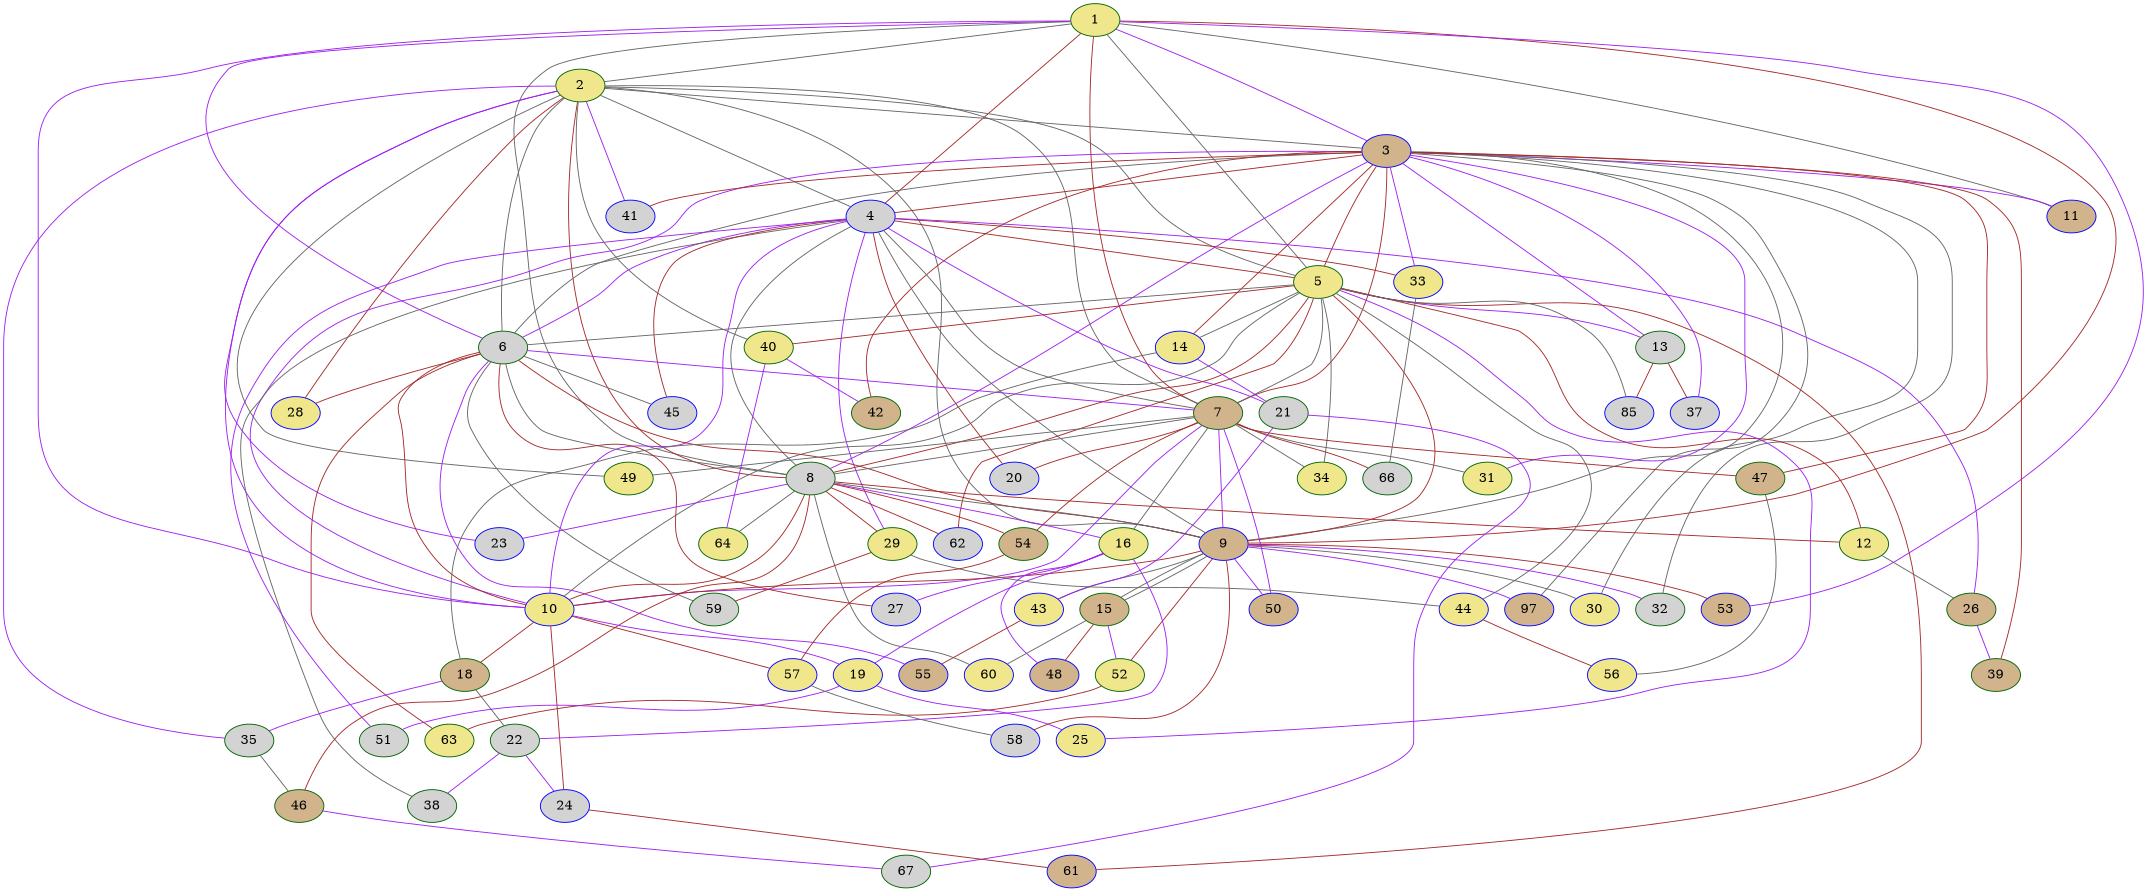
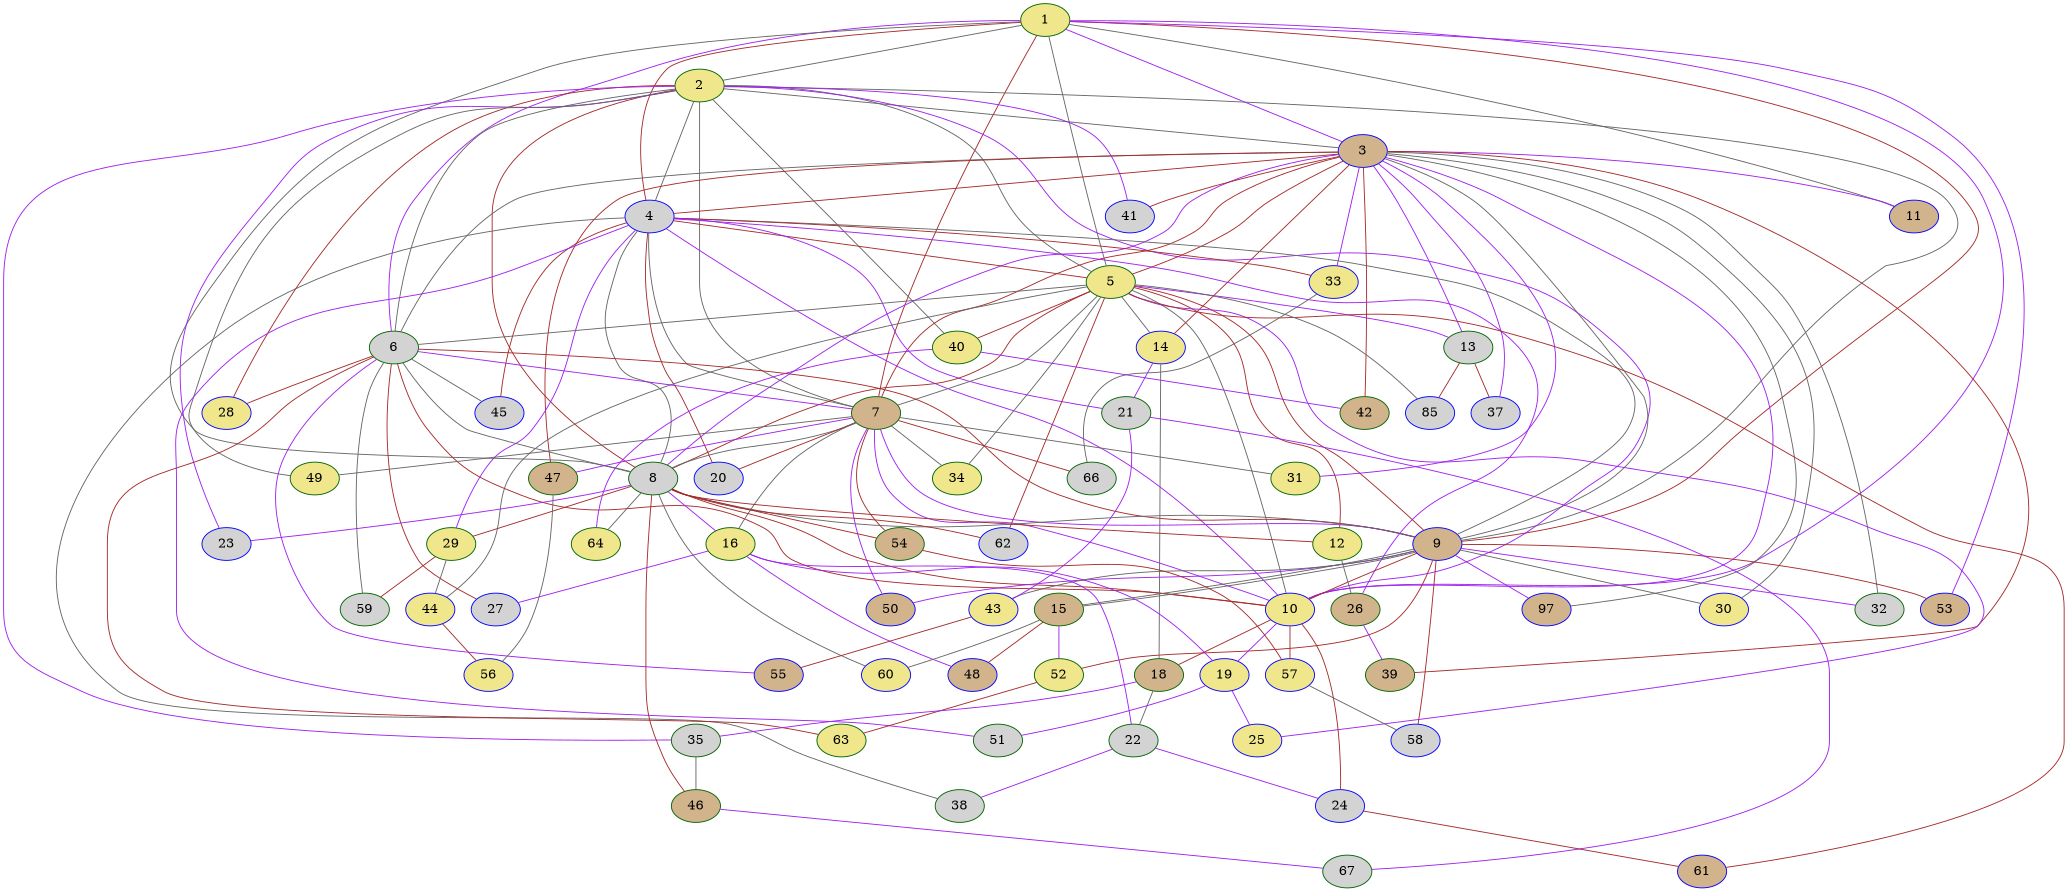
  graph {
    node [color=darkgreen fillcolor=khaki style=filled]
    edge [color=brown]
    1
    2
    3 [color=blue fillcolor=tan]
    4 [color=blue fillcolor=lightgrey]
    5
    6 [fillcolor=lightgrey]
    7 [fillcolor=tan]
    8 [fillcolor=lightgrey]
    9 [color=blue fillcolor=tan]
    10 [color=blue]
    11 [color=blue fillcolor=tan]
    53 [color=blue fillcolor=tan]
    23 [color=blue fillcolor=lightgrey]
    28 [color=blue]
    35 [fillcolor=lightgrey]
    40
    41 [color=blue fillcolor=lightgrey]
    49
    13 [fillcolor=lightgrey]
    14 [color=blue]
    n21 [color=blue fillcolor=tan label=97]
    30 [color=blue]
    31
    32 [fillcolor=lightgrey]
    33 [color=blue]
    37 [color=blue fillcolor=lightgrey]
    39 [fillcolor=tan]
    42 [fillcolor=tan]
    47 [fillcolor=tan]
    20 [color=blue fillcolor=lightgrey]
    21 [fillcolor=lightgrey]
    26 [fillcolor=tan]
    29
    38 [fillcolor=lightgrey]
    45 [color=blue fillcolor=lightgrey]
    51 [fillcolor=lightgrey]
    12
    25 [color=blue]
    34
    44 [color=blue]
    61 [color=blue fillcolor=tan]
    62 [color=blue fillcolor=lightgrey]
    n43 [color=blue fillcolor=lightgrey label=85]
    27 [color=blue fillcolor=lightgrey]
    55 [color=blue fillcolor=tan]
    59 [fillcolor=lightgrey]
    63
    16
    50 [color=blue fillcolor=tan]
    54 [fillcolor=tan]
    66 [fillcolor=lightgrey]
    46 [fillcolor=tan]
    60 [color=blue]
    64
    15 [fillcolor=tan]
    43 [color=blue]
    52
    58 [color=blue fillcolor=lightgrey]
    18 [fillcolor=tan]
    19 [color=blue]
    24 [color=blue fillcolor=lightgrey]
    57 [color=blue]
    56 [color=blue]
    67 [fillcolor=lightgrey]
    48 [color=blue fillcolor=tan]
    22 [fillcolor=lightgrey]
    1 -- 2 [color=gray40]
    1 -- 3 [color=purple]
    1 -- 4
    1 -- 5 [color=gray40]
    1 -- 6 [color=purple]
    1 -- 7
    1 -- 8 [color=gray40]
    1 -- 9
    1 -- 10 [color=purple]
    1 -- 11 [color=gray40]
    1 -- 53 [color=purple]
    2 -- 3 [color=gray40]
    2 -- 4 [color=gray40]
    2 -- 5 [color=gray40]
    2 -- 6 [color=gray40]
    2 -- 7 [color=gray40]
    2 -- 8
    2 -- 9 [color=gray40]
    2 -- 10 [color=purple]
    2 -- 23 [color=purple]
    2 -- 28
    2 -- 35 [color=purple]
    2 -- 40 [color=gray40]
    2 -- 41 [color=purple]
    2 -- 49 [color=gray40]
    3 -- 4
    3 -- 5
    3 -- 6 [color=gray40]
    3 -- 7
    3 -- 8 [color=purple]
    3 -- 9 [color=gray40]
    3 -- 10 [color=purple]
    3 -- 11 [color=purple]
    3 -- 41
    3 -- 13 [color=purple]
    3 -- 14
    3 -- n21 [color=gray40]
    3 -- 30 [color=gray40]
    3 -- 31 [color=purple]
    3 -- 32 [color=gray40]
    3 -- 33 [color=purple]
    3 -- 37 [color=purple]
    3 -- 39
    3 -- 42
    3 -- 47
    4 -- 5
-   4 -- 6 [color=purple]
    4 -- 7 [color=gray40]
    4 -- 8 [color=gray40]
    4 -- 9 [color=gray40]
    4 -- 10 [color=purple]
    4 -- 33
    4 -- 20
    4 -- 21 [color=purple]
    4 -- 26 [color=purple]
    4 -- 29 [color=purple]
    4 -- 38 [color=gray40]
    4 -- 45
    4 -- 51 [color=purple]
    5 -- 6 [color=gray40]
    5 -- 7 [color=gray40]
    5 -- 8
    5 -- 9
    5 -- 10 [color=gray40]
    5 -- 40
    5 -- 13 [color=purple]
    5 -- 14 [color=gray40]
    5 -- 12
    5 -- 25 [color=purple]
    5 -- 34 [color=gray40]
    5 -- 44 [color=gray40]
    5 -- 61
    5 -- 62
    5 -- n43 [color=gray40]
    6 -- 7 [color=purple]
    6 -- 8 [color=gray40]
    6 -- 9
    6 -- 10
    6 -- 28
    6 -- 45 [color=gray40]
    6 -- 27
    6 -- 55 [color=purple]
    6 -- 59 [color=gray40]
    6 -- 63
    7 -- 8 [color=gray40]
    7 -- 9 [color=purple]
    7 -- 10 [color=purple]
    7 -- 49 [color=gray40]
    7 -- 31 [color=gray40]
-   7 -- 47
+   7 -- 47 [color=purple]
    7 -- 20
    7 -- 34 [color=gray40]
    7 -- 16 [color=gray40]
    7 -- 50 [color=purple]
    7 -- 54
    7 -- 66
    8 -- 9 [color=gray40]
    8 -- 10
    8 -- 23 [color=purple]
    8 -- 29
    8 -- 12
    8 -- 62
    8 -- 16 [color=purple]
    8 -- 54
    8 -- 46
    8 -- 60 [color=gray40]
    8 -- 64 [color=gray40]
    9 -- 10
    9 -- 53
    9 -- n21 [color=purple]
    9 -- 30 [color=gray40]
    9 -- 32 [color=purple]
    9 -- 50 [color=purple]
    9 -- 15 [color=gray40]
    9 -- 15 [color=gray40]
    9 -- 43 [color=gray40]
    9 -- 52
    9 -- 58
    10 -- 18
    10 -- 19 [color=purple]
    10 -- 24
    10 -- 57
    35 -- 46 [color=gray40]
    40 -- 42 [color=purple]
    40 -- 64 [color=purple]
    13 -- 37
    13 -- n43
    14 -- 21 [color=purple]
    14 -- 18 [color=gray40]
    33 -- 66 [color=gray40]
    47 -- 56 [color=gray40]
    21 -- 43 [color=purple]
    21 -- 67 [color=purple]
    26 -- 39 [color=purple]
    29 -- 44 [color=gray40]
    29 -- 59
    12 -- 26 [color=gray40]
    44 -- 56
    16 -- 27 [color=purple]
    16 -- 19 [color=purple]
    16 -- 48 [color=purple]
    16 -- 22 [color=purple]
    54 -- 57
    46 -- 67 [color=purple]
    15 -- 60 [color=gray40]
    15 -- 52 [color=purple]
    15 -- 48
    43 -- 55
    52 -- 63
    18 -- 35 [color=purple]
    18 -- 22 [color=gray40]
    19 -- 51 [color=purple]
    19 -- 25 [color=purple]
    24 -- 61
    57 -- 58 [color=gray40]
    22 -- 38 [color=purple]
    22 -- 24 [color=purple]
  }
